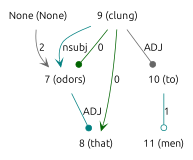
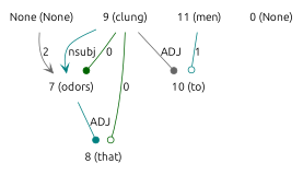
  digraph {
    fontname=Ubuntu
    node [color=purple fontname=Ubuntu shape=plaintext]
    edge [arrowhead=dot color=teal dir=forward fontname=Ubuntu]
    n1 [label="None (None)"]
    n2 [color=teal label="7 (odors)"]
    n3 [label="8 (that)"]
    n4 [color=teal label="9 (clung)"]
    n5 [color=teal label="10 (to)"]
+   n6 [label="0 (None)"]
    n7 [label="11 (men)"]
    n1 -> n2 [arrowhead=vee color=gray40 label=2]
    n2 -> n3 [label=ADJ]
    n4 -> n2 [arrowhead=vee label=nsubj]
    n4 -> n2 [color=darkgreen label=0]
-   n4 -> n3 [arrowhead=vee color=darkgreen label=0]
+   n4 -> n3 [arrowhead=odot color=darkgreen label=0]
    n4 -> n5 [color=gray40 label=ADJ]
-   n5 -> n7 [arrowhead=odot label=1]
+   n7 -> n5 [arrowhead=odot label=1]
  }
